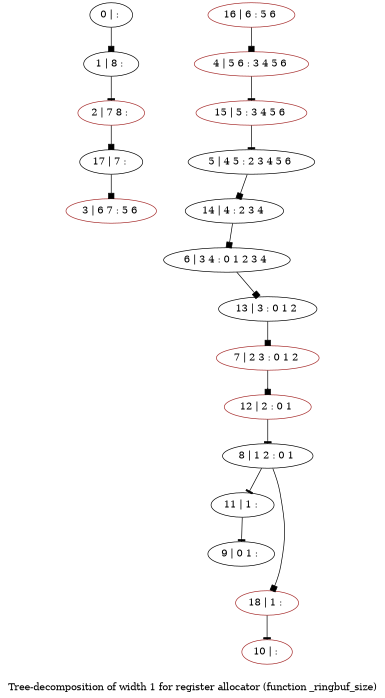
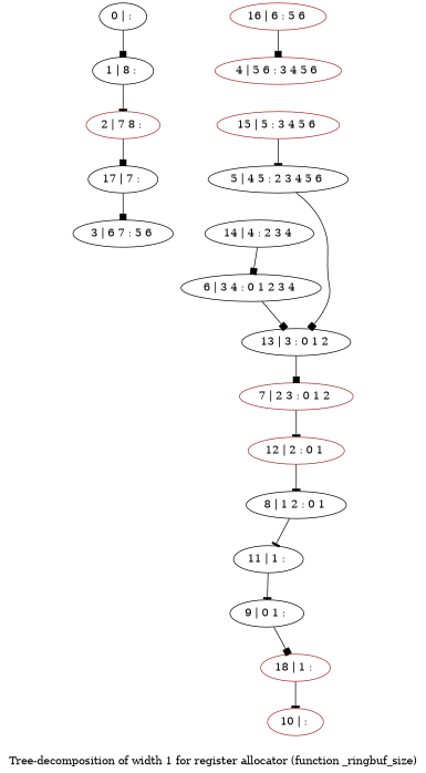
  digraph {
    label="Tree-decomposition of width 1 for register allocator (function _ringbuf_size)"
    node [color=black]
    edge [arrowhead=box]
    n1 [label="0 | : "]
    n2 [label="1 | 8 : "]
    n3 [color=brown label="2 | 7 8 : "]
    n4 [label="17 | 7 : "]
-   n5 [color=brown label="3 | 6 7 : 5 6 "]
+   n5 [label="3 | 6 7 : 5 6 "]
    n6 [color=brown label="16 | 6 : 5 6 "]
    n7 [color=brown label="4 | 5 6 : 3 4 5 6 "]
    n8 [color=brown label="15 | 5 : 3 4 5 6 "]
    n9 [label="5 | 4 5 : 2 3 4 5 6 "]
    n10 [label="14 | 4 : 2 3 4 "]
    n11 [label="6 | 3 4 : 0 1 2 3 4 "]
    n12 [label="13 | 3 : 0 1 2 "]
    n13 [color=brown label="7 | 2 3 : 0 1 2 "]
    n14 [color=brown label="12 | 2 : 0 1 "]
    n15 [label="8 | 1 2 : 0 1 "]
    n16 [label="11 | 1 : "]
    n17 [label="9 | 0 1 : "]
    n18 [color=brown label="18 | 1 : "]
    n19 [color=brown label="10 | : "]
    n1 -> n2
    n2 -> n3 [arrowhead=tee]
    n3 -> n4
    n4 -> n5
    n6 -> n7
-   n7 -> n8 [arrowhead=tee]
    n8 -> n9 [arrowhead=tee]
-   n9 -> n10
+   n9 -> n12
    n10 -> n11
    n11 -> n12
    n12 -> n13
-   n13 -> n14
+   n13 -> n14 [arrowhead=tee]
    n14 -> n15 [arrowhead=tee]
    n15 -> n16 [arrowhead=tee]
    n16 -> n17 [arrowhead=tee]
-   n15 -> n18
+   n17 -> n18
    n18 -> n19 [arrowhead=tee]
  }
